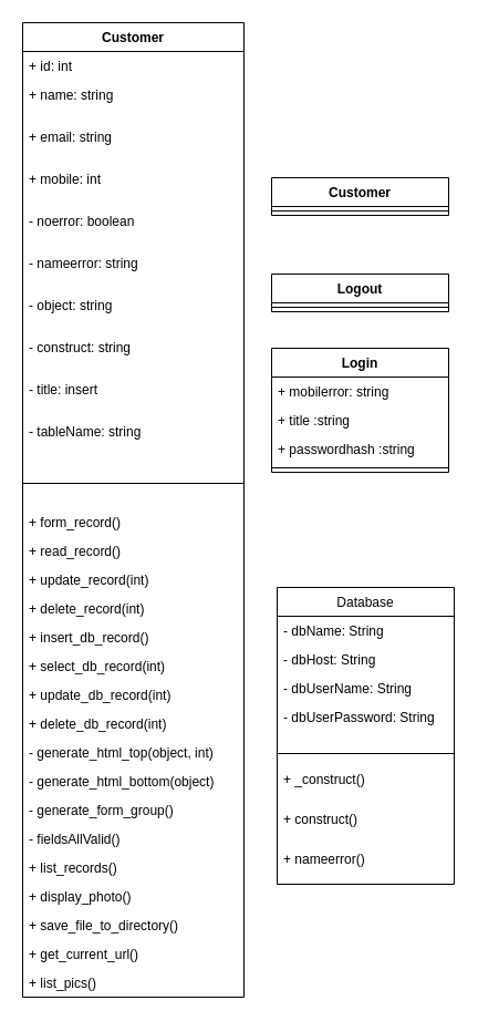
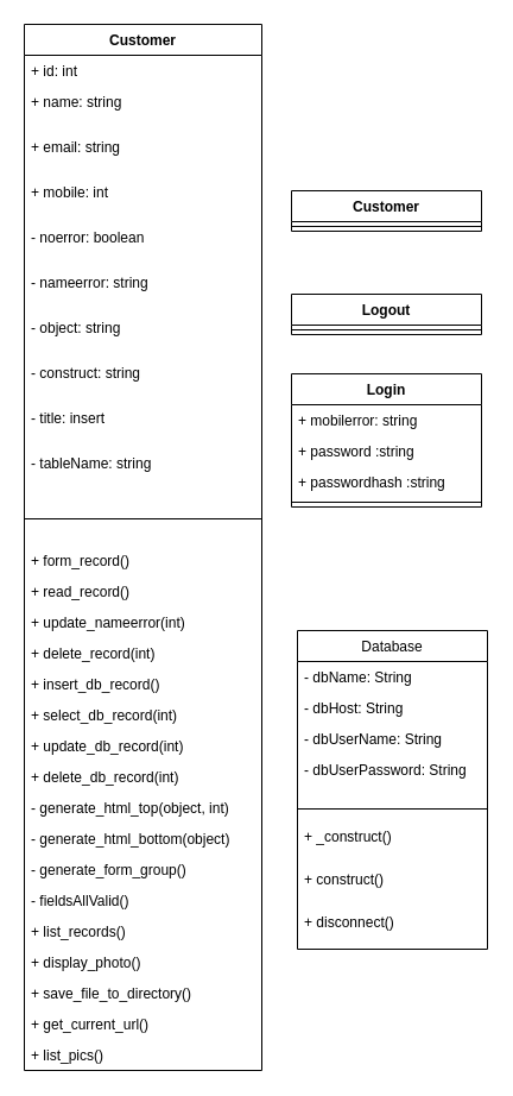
  <mxCell id="0" />
  <mxCell id="1" parent="0" />
  <mxCell id="2" value="Customer" style="swimlane;fontStyle=1;align=center;verticalAlign=top;childLayout=stackLayout;horizontal=1;startSize=26;horizontalStack=0;resizeParent=1;resizeParentMax=0;resizeLast=0;collapsible=1;marginBottom=0;" vertex="1" parent="1"><mxGeometry x="20" y="20" width="200" height="880" as="geometry" /></mxCell>
  <mxCell id="3" value="+ id: int&#10;" style="text;strokeColor=none;fillColor=none;align=left;verticalAlign=top;spacingLeft=4;spacingRight=4;overflow=hidden;rotatable=0;points=[[0,0.5],[1,0.5]];portConstraint=eastwest;" vertex="1" parent="2"><mxGeometry y="26" width="200" height="26" as="geometry" /></mxCell>
  <mxCell id="4" value="+ name: string&#10;" style="text;strokeColor=none;fillColor=none;align=left;verticalAlign=top;spacingLeft=4;spacingRight=4;overflow=hidden;rotatable=0;points=[[0,0.5],[1,0.5]];portConstraint=eastwest;" vertex="1" parent="2"><mxGeometry y="52" width="200" height="38" as="geometry" /></mxCell>
  <mxCell id="5" value="+ email: string&#10;" style="text;strokeColor=none;fillColor=none;align=left;verticalAlign=top;spacingLeft=4;spacingRight=4;overflow=hidden;rotatable=0;points=[[0,0.5],[1,0.5]];portConstraint=eastwest;" vertex="1" parent="2"><mxGeometry y="90" width="200" height="38" as="geometry" /></mxCell>
  <mxCell id="6" value="+ mobile: int&#10;" style="text;strokeColor=none;fillColor=none;align=left;verticalAlign=top;spacingLeft=4;spacingRight=4;overflow=hidden;rotatable=0;points=[[0,0.5],[1,0.5]];portConstraint=eastwest;" vertex="1" parent="2"><mxGeometry y="128" width="200" height="38" as="geometry" /></mxCell>
  <mxCell id="7" value="- noerror: boolean&#10;" style="text;strokeColor=none;fillColor=none;align=left;verticalAlign=top;spacingLeft=4;spacingRight=4;overflow=hidden;rotatable=0;points=[[0,0.5],[1,0.5]];portConstraint=eastwest;" vertex="1" parent="2"><mxGeometry y="166" width="200" height="38" as="geometry" /></mxCell>
  <mxCell id="8" value="- nameerror: string&#10;" style="text;strokeColor=none;fillColor=none;align=left;verticalAlign=top;spacingLeft=4;spacingRight=4;overflow=hidden;rotatable=0;points=[[0,0.5],[1,0.5]];portConstraint=eastwest;" vertex="1" parent="2"><mxGeometry y="204" width="200" height="38" as="geometry" /></mxCell>
  <mxCell id="9" value="- object: string&#10;" style="text;strokeColor=none;fillColor=none;align=left;verticalAlign=top;spacingLeft=4;spacingRight=4;overflow=hidden;rotatable=0;points=[[0,0.5],[1,0.5]];portConstraint=eastwest;" vertex="1" parent="2"><mxGeometry y="242" width="200" height="38" as="geometry" /></mxCell>
  <mxCell id="10" value="- construct: string&#10;" style="text;strokeColor=none;fillColor=none;align=left;verticalAlign=top;spacingLeft=4;spacingRight=4;overflow=hidden;rotatable=0;points=[[0,0.5],[1,0.5]];portConstraint=eastwest;" vertex="1" parent="2"><mxGeometry y="280" width="200" height="38" as="geometry" /></mxCell>
  <mxCell id="11" value="- title: insert&#10;" style="text;strokeColor=none;fillColor=none;align=left;verticalAlign=top;spacingLeft=4;spacingRight=4;overflow=hidden;rotatable=0;points=[[0,0.5],[1,0.5]];portConstraint=eastwest;" vertex="1" parent="2"><mxGeometry y="318" width="200" height="38" as="geometry" /></mxCell>
  <mxCell id="12" value="- tableName: string&#10;" style="text;strokeColor=none;fillColor=none;align=left;verticalAlign=top;spacingLeft=4;spacingRight=4;overflow=hidden;rotatable=0;points=[[0,0.5],[1,0.5]];portConstraint=eastwest;" vertex="1" parent="2"><mxGeometry y="356" width="200" height="38" as="geometry" /></mxCell>
  <mxCell id="13" value="" style="line;strokeWidth=1;fillColor=none;align=left;verticalAlign=middle;spacingTop=-1;spacingLeft=3;spacingRight=3;rotatable=0;labelPosition=right;points=[];portConstraint=eastwest;" vertex="1" parent="2"><mxGeometry y="394" width="200" height="44" as="geometry" /></mxCell>
  <mxCell id="14" value="+ form_record()" style="text;strokeColor=none;fillColor=none;align=left;verticalAlign=top;spacingLeft=4;spacingRight=4;overflow=hidden;rotatable=0;points=[[0,0.5],[1,0.5]];portConstraint=eastwest;" vertex="1" parent="2"><mxGeometry y="438" width="200" height="26" as="geometry" /></mxCell>
  <mxCell id="15" value="+ read_record()" style="text;strokeColor=none;fillColor=none;align=left;verticalAlign=top;spacingLeft=4;spacingRight=4;overflow=hidden;rotatable=0;points=[[0,0.5],[1,0.5]];portConstraint=eastwest;" vertex="1" parent="2"><mxGeometry y="464" width="200" height="26" as="geometry" /></mxCell>
- <mxCell id="16" value="+ update_record(int)" style="text;strokeColor=none;fillColor=none;align=left;verticalAlign=top;spacingLeft=4;spacingRight=4;overflow=hidden;rotatable=0;points=[[0,0.5],[1,0.5]];portConstraint=eastwest;" vertex="1" parent="2"><mxGeometry y="490" width="200" height="26" as="geometry" /></mxCell>
+ <mxCell id="16" value="+ update_nameerror(int)" style="text;strokeColor=none;fillColor=none;align=left;verticalAlign=top;spacingLeft=4;spacingRight=4;overflow=hidden;rotatable=0;points=[[0,0.5],[1,0.5]];portConstraint=eastwest;" vertex="1" parent="2"><mxGeometry y="490" width="200" height="26" as="geometry" /></mxCell>
  <mxCell id="17" value="+ delete_record(int)" style="text;strokeColor=none;fillColor=none;align=left;verticalAlign=top;spacingLeft=4;spacingRight=4;overflow=hidden;rotatable=0;points=[[0,0.5],[1,0.5]];portConstraint=eastwest;" vertex="1" parent="2"><mxGeometry y="516" width="200" height="26" as="geometry" /></mxCell>
  <mxCell id="18" value="+ insert_db_record()" style="text;strokeColor=none;fillColor=none;align=left;verticalAlign=top;spacingLeft=4;spacingRight=4;overflow=hidden;rotatable=0;points=[[0,0.5],[1,0.5]];portConstraint=eastwest;" vertex="1" parent="2"><mxGeometry y="542" width="200" height="26" as="geometry" /></mxCell>
  <mxCell id="19" value="+ select_db_record(int)" style="text;strokeColor=none;fillColor=none;align=left;verticalAlign=top;spacingLeft=4;spacingRight=4;overflow=hidden;rotatable=0;points=[[0,0.5],[1,0.5]];portConstraint=eastwest;" vertex="1" parent="2"><mxGeometry y="568" width="200" height="26" as="geometry" /></mxCell>
  <mxCell id="20" value="+ update_db_record(int)" style="text;strokeColor=none;fillColor=none;align=left;verticalAlign=top;spacingLeft=4;spacingRight=4;overflow=hidden;rotatable=0;points=[[0,0.5],[1,0.5]];portConstraint=eastwest;" vertex="1" parent="2"><mxGeometry y="594" width="200" height="26" as="geometry" /></mxCell>
  <mxCell id="21" value="+ delete_db_record(int)" style="text;strokeColor=none;fillColor=none;align=left;verticalAlign=top;spacingLeft=4;spacingRight=4;overflow=hidden;rotatable=0;points=[[0,0.5],[1,0.5]];portConstraint=eastwest;" vertex="1" parent="2"><mxGeometry y="620" width="200" height="26" as="geometry" /></mxCell>
  <mxCell id="22" value="- generate_html_top(object, int)" style="text;strokeColor=none;fillColor=none;align=left;verticalAlign=top;spacingLeft=4;spacingRight=4;overflow=hidden;rotatable=0;points=[[0,0.5],[1,0.5]];portConstraint=eastwest;" vertex="1" parent="2"><mxGeometry y="646" width="200" height="26" as="geometry" /></mxCell>
  <mxCell id="23" value="- generate_html_bottom(object)" style="text;strokeColor=none;fillColor=none;align=left;verticalAlign=top;spacingLeft=4;spacingRight=4;overflow=hidden;rotatable=0;points=[[0,0.5],[1,0.5]];portConstraint=eastwest;" vertex="1" parent="2"><mxGeometry y="672" width="200" height="26" as="geometry" /></mxCell>
  <mxCell id="24" value="- generate_form_group()" style="text;strokeColor=none;fillColor=none;align=left;verticalAlign=top;spacingLeft=4;spacingRight=4;overflow=hidden;rotatable=0;points=[[0,0.5],[1,0.5]];portConstraint=eastwest;" vertex="1" parent="2"><mxGeometry y="698" width="200" height="26" as="geometry" /></mxCell>
  <mxCell id="25" value="- fieldsAllValid()" style="text;strokeColor=none;fillColor=none;align=left;verticalAlign=top;spacingLeft=4;spacingRight=4;overflow=hidden;rotatable=0;points=[[0,0.5],[1,0.5]];portConstraint=eastwest;" vertex="1" parent="2"><mxGeometry y="724" width="200" height="26" as="geometry" /></mxCell>
  <mxCell id="26" value="+ list_records()" style="text;strokeColor=none;fillColor=none;align=left;verticalAlign=top;spacingLeft=4;spacingRight=4;overflow=hidden;rotatable=0;points=[[0,0.5],[1,0.5]];portConstraint=eastwest;" vertex="1" parent="2"><mxGeometry y="750" width="200" height="26" as="geometry" /></mxCell>
  <mxCell id="27" value="+ display_photo()" style="text;strokeColor=none;fillColor=none;align=left;verticalAlign=top;spacingLeft=4;spacingRight=4;overflow=hidden;rotatable=0;points=[[0,0.5],[1,0.5]];portConstraint=eastwest;" vertex="1" parent="2"><mxGeometry y="776" width="200" height="26" as="geometry" /></mxCell>
  <mxCell id="28" value="+ save_file_to_directory()" style="text;strokeColor=none;fillColor=none;align=left;verticalAlign=top;spacingLeft=4;spacingRight=4;overflow=hidden;rotatable=0;points=[[0,0.5],[1,0.5]];portConstraint=eastwest;" vertex="1" parent="2"><mxGeometry y="802" width="200" height="26" as="geometry" /></mxCell>
  <mxCell id="29" value="+ get_current_url()" style="text;strokeColor=none;fillColor=none;align=left;verticalAlign=top;spacingLeft=4;spacingRight=4;overflow=hidden;rotatable=0;points=[[0,0.5],[1,0.5]];portConstraint=eastwest;" vertex="1" parent="2"><mxGeometry y="828" width="200" height="26" as="geometry" /></mxCell>
  <mxCell id="30" value="+ list_pics()" style="text;strokeColor=none;fillColor=none;align=left;verticalAlign=top;spacingLeft=4;spacingRight=4;overflow=hidden;rotatable=0;points=[[0,0.5],[1,0.5]];portConstraint=eastwest;" vertex="1" parent="2"><mxGeometry y="854" width="200" height="26" as="geometry" /></mxCell>
  <mxCell id="31" value="Database" style="swimlane;fontStyle=0;childLayout=stackLayout;horizontal=1;startSize=26;fillColor=none;horizontalStack=0;resizeParent=1;resizeParentMax=0;resizeLast=0;collapsible=1;marginBottom=0;" vertex="1" parent="1"><mxGeometry x="250" y="530" width="160" height="268" as="geometry" /></mxCell>
  <mxCell id="32" value="- dbName: String" style="text;strokeColor=none;fillColor=none;align=left;verticalAlign=top;spacingLeft=4;spacingRight=4;overflow=hidden;rotatable=0;points=[[0,0.5],[1,0.5]];portConstraint=eastwest;" vertex="1" parent="31"><mxGeometry y="26" width="160" height="26" as="geometry" /></mxCell>
  <mxCell id="33" value="- dbHost: String" style="text;strokeColor=none;fillColor=none;align=left;verticalAlign=top;spacingLeft=4;spacingRight=4;overflow=hidden;rotatable=0;points=[[0,0.5],[1,0.5]];portConstraint=eastwest;" vertex="1" parent="31"><mxGeometry y="52" width="160" height="26" as="geometry" /></mxCell>
  <mxCell id="34" value="- dbUserName: String" style="text;strokeColor=none;fillColor=none;align=left;verticalAlign=top;spacingLeft=4;spacingRight=4;overflow=hidden;rotatable=0;points=[[0,0.5],[1,0.5]];portConstraint=eastwest;" vertex="1" parent="31"><mxGeometry y="78" width="160" height="26" as="geometry" /></mxCell>
  <mxCell id="35" value="- dbUserPassword: String" style="text;strokeColor=none;fillColor=none;align=left;verticalAlign=top;spacingLeft=4;spacingRight=4;overflow=hidden;rotatable=0;points=[[0,0.5],[1,0.5]];portConstraint=eastwest;" vertex="1" parent="31"><mxGeometry y="104" width="160" height="36" as="geometry" /></mxCell>
  <mxCell id="36" value="" style="line;strokeWidth=1;fillColor=none;align=left;verticalAlign=middle;spacingTop=-1;spacingLeft=3;spacingRight=3;rotatable=0;labelPosition=right;points=[];portConstraint=eastwest;" vertex="1" parent="31"><mxGeometry y="140" width="160" height="20" as="geometry" /></mxCell>
  <mxCell id="37" value="+ _construct()&#10;" style="text;strokeColor=none;fillColor=none;align=left;verticalAlign=top;spacingLeft=4;spacingRight=4;overflow=hidden;rotatable=0;points=[[0,0.5],[1,0.5]];portConstraint=eastwest;" vertex="1" parent="31"><mxGeometry y="160" width="160" height="36" as="geometry" /></mxCell>
  <mxCell id="38" value="+ construct()&#10;" style="text;strokeColor=none;fillColor=none;align=left;verticalAlign=top;spacingLeft=4;spacingRight=4;overflow=hidden;rotatable=0;points=[[0,0.5],[1,0.5]];portConstraint=eastwest;" vertex="1" parent="31"><mxGeometry y="196" width="160" height="36" as="geometry" /></mxCell>
- <mxCell id="39" value="+ nameerror()&#10;" style="text;strokeColor=none;fillColor=none;align=left;verticalAlign=top;spacingLeft=4;spacingRight=4;overflow=hidden;rotatable=0;points=[[0,0.5],[1,0.5]];portConstraint=eastwest;" vertex="1" parent="31"><mxGeometry y="232" width="160" height="36" as="geometry" /></mxCell>
+ <mxCell id="39" value="+ disconnect()&#10;" style="text;strokeColor=none;fillColor=none;align=left;verticalAlign=top;spacingLeft=4;spacingRight=4;overflow=hidden;rotatable=0;points=[[0,0.5],[1,0.5]];portConstraint=eastwest;" vertex="1" parent="31"><mxGeometry y="232" width="160" height="36" as="geometry" /></mxCell>
  <mxCell id="40" value="Login" style="swimlane;fontStyle=1;align=center;verticalAlign=top;childLayout=stackLayout;horizontal=1;startSize=26;horizontalStack=0;resizeParent=1;resizeParentMax=0;resizeLast=0;collapsible=1;marginBottom=0;" vertex="1" parent="1"><mxGeometry x="245" y="314" width="160" height="112" as="geometry" /></mxCell>
  <mxCell id="41" value="+ mobilerror: string" style="text;strokeColor=none;fillColor=none;align=left;verticalAlign=top;spacingLeft=4;spacingRight=4;overflow=hidden;rotatable=0;points=[[0,0.5],[1,0.5]];portConstraint=eastwest;" vertex="1" parent="40"><mxGeometry y="26" width="160" height="26" as="geometry" /></mxCell>
- <mxCell id="42" value="+ title :string&#10;" style="text;strokeColor=none;fillColor=none;align=left;verticalAlign=top;spacingLeft=4;spacingRight=4;overflow=hidden;rotatable=0;points=[[0,0.5],[1,0.5]];portConstraint=eastwest;" vertex="1" parent="40"><mxGeometry y="52" width="160" height="26" as="geometry" /></mxCell>
+ <mxCell id="42" value="+ password :string&#10;" style="text;strokeColor=none;fillColor=none;align=left;verticalAlign=top;spacingLeft=4;spacingRight=4;overflow=hidden;rotatable=0;points=[[0,0.5],[1,0.5]];portConstraint=eastwest;" vertex="1" parent="40"><mxGeometry y="52" width="160" height="26" as="geometry" /></mxCell>
  <mxCell id="43" value="+ passwordhash :string&#10;" style="text;strokeColor=none;fillColor=none;align=left;verticalAlign=top;spacingLeft=4;spacingRight=4;overflow=hidden;rotatable=0;points=[[0,0.5],[1,0.5]];portConstraint=eastwest;" vertex="1" parent="40"><mxGeometry y="78" width="160" height="26" as="geometry" /></mxCell>
  <mxCell id="44" value="" style="line;strokeWidth=1;fillColor=none;align=left;verticalAlign=middle;spacingTop=-1;spacingLeft=3;spacingRight=3;rotatable=0;labelPosition=right;points=[];portConstraint=eastwest;" vertex="1" parent="40"><mxGeometry y="104" width="160" height="8" as="geometry" /></mxCell>
  <mxCell id="45" value="Logout" style="swimlane;fontStyle=1;align=center;verticalAlign=top;childLayout=stackLayout;horizontal=1;startSize=26;horizontalStack=0;resizeParent=1;resizeParentMax=0;resizeLast=0;collapsible=1;marginBottom=0;" vertex="1" parent="1"><mxGeometry x="245" y="247" width="160" height="34" as="geometry" /></mxCell>
  <mxCell id="46" value="" style="line;strokeWidth=1;fillColor=none;align=left;verticalAlign=middle;spacingTop=-1;spacingLeft=3;spacingRight=3;rotatable=0;labelPosition=right;points=[];portConstraint=eastwest;" vertex="1" parent="45"><mxGeometry y="26" width="160" height="8" as="geometry" /></mxCell>
  <mxCell id="47" value="Customer" style="swimlane;fontStyle=1;align=center;verticalAlign=top;childLayout=stackLayout;horizontal=1;startSize=26;horizontalStack=0;resizeParent=1;resizeParentMax=0;resizeLast=0;collapsible=1;marginBottom=0;" vertex="1" parent="1"><mxGeometry x="245" y="160" width="160" height="34" as="geometry" /></mxCell>
  <mxCell id="48" value="" style="line;strokeWidth=1;fillColor=none;align=left;verticalAlign=middle;spacingTop=-1;spacingLeft=3;spacingRight=3;rotatable=0;labelPosition=right;points=[];portConstraint=eastwest;" vertex="1" parent="47"><mxGeometry y="26" width="160" height="8" as="geometry" /></mxCell>
